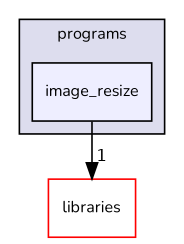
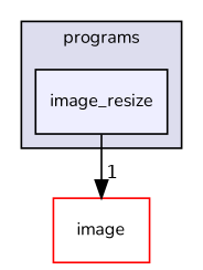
  digraph {
    compound=true
    fontname=Nunito
    node [fontname=Nunito fontsize=10 shape=box style=filled]
    n1 [fillcolor="#eeeeff" label=image_resize pencolor=black]
-   n2 [color=red fillcolor=white label=libraries]
+   n2 [color=red fillcolor=white label=image]
    subgraph cluster_1 {
      bgcolor="#ddddee"
      fontsize=10
      label=programs
      pencolor=black
      n1
    }
    n1 -> n2 [headlabel=1 labeldistance=1.5 labelfontname=Helvetica labelfontsize=10 fontname=Nunito]
  }
